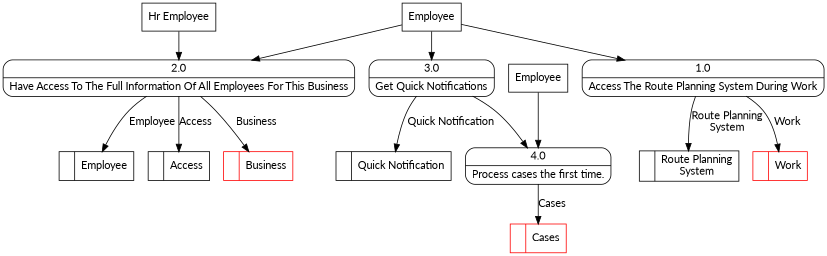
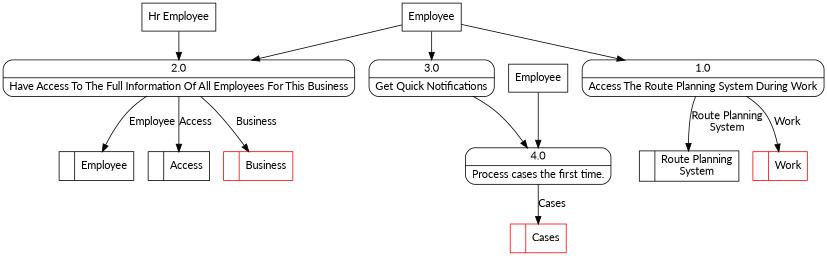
  digraph {
    fontname=Lato
    node [fontname=Lato shape=record]
    edge [fontname=Lato]
    n1 [label="<f0>  |<f1> Route Planning\nSystem "]
    n2 [color=red label="<f0>  |<f1> Work "]
    n3 [label="<f0>  |<f1> Access "]
    n4 [color=red label="<f0>  |<f1> Business "]
    n5 [label="<f0>  |<f1> Employee "]
-   n6 [label="<f0>  |<f1> Quick Notification "]
    n7 [label=Employee shape=box]
    n8 [label="{<f0> 1.0|<f1> Access The Route Planning System During Work }" shape=Mrecord]
    n9 [label="{<f0> 2.0|<f1> Have Access To The Full Information Of All Employees For This Business }" shape=Mrecord]
    n10 [label="{<f0> 3.0|<f1> Get Quick Notifications }" shape=Mrecord]
    n11 [label="{<f0> 4.0|<f1> Process cases the first time. }" shape=Mrecord]
    n12 [label="Hr Employee" shape=box]
    n13 [color=red label="<f0>  |<f1> Cases "]
    n14 [label=Employee shape=box]
    n7 -> n8
    n7 -> n9
    n7 -> n10
    n8 -> n1 [label="Route Planning\nSystem"]
    n8 -> n2 [label=Work]
    n9 -> n3 [label=Access]
    n9 -> n4 [label=Business]
    n9 -> n5 [label=Employee]
-   n10 -> n6 [label="Quick Notification"]
    n10 -> n11
    n11 -> n13 [label=Cases]
    n12 -> n9
    n14 -> n11
  }
